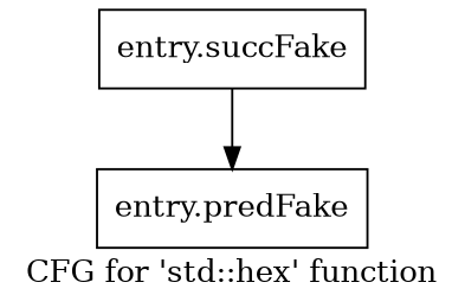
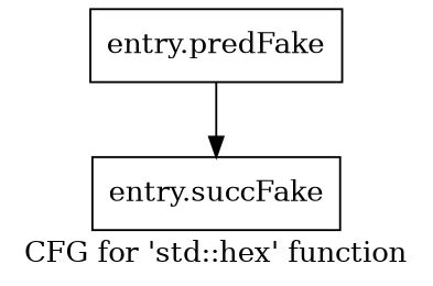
  digraph {
    label="CFG for 'std::hex' function"
    fontname="DejaVu Serif"
    node [shape=record fontname="DejaVu Serif"]
    n1 [label="{entry.predFake}"]
    n2 [filename="/home/omerfaruk/tools/Xilinx/Vitis_HLS/2023.2/tps/lnx64/gcc-8.3.0/lib/gcc/x86_64-pc-linux-gnu/8.3.0/../../../../include/c++/8.3.0/bits/ios_base.h" label="{entry.succFake}" linenumber=1029]
-   n2 -> n1 [execusionnum=3 filename="/home/omerfaruk/tools/Xilinx/Vitis_HLS/2023.2/tps/lnx64/gcc-8.3.0/lib/gcc/x86_64-pc-linux-gnu/8.3.0/../../../../include/c++/8.3.0/bits/ios_base.h" fontname="DejaVu Serif"]
+   n1 -> n2 [execusionnum=3 filename="/home/omerfaruk/tools/Xilinx/Vitis_HLS/2023.2/tps/lnx64/gcc-8.3.0/lib/gcc/x86_64-pc-linux-gnu/8.3.0/../../../../include/c++/8.3.0/bits/ios_base.h" fontname="DejaVu Serif"]
  }
